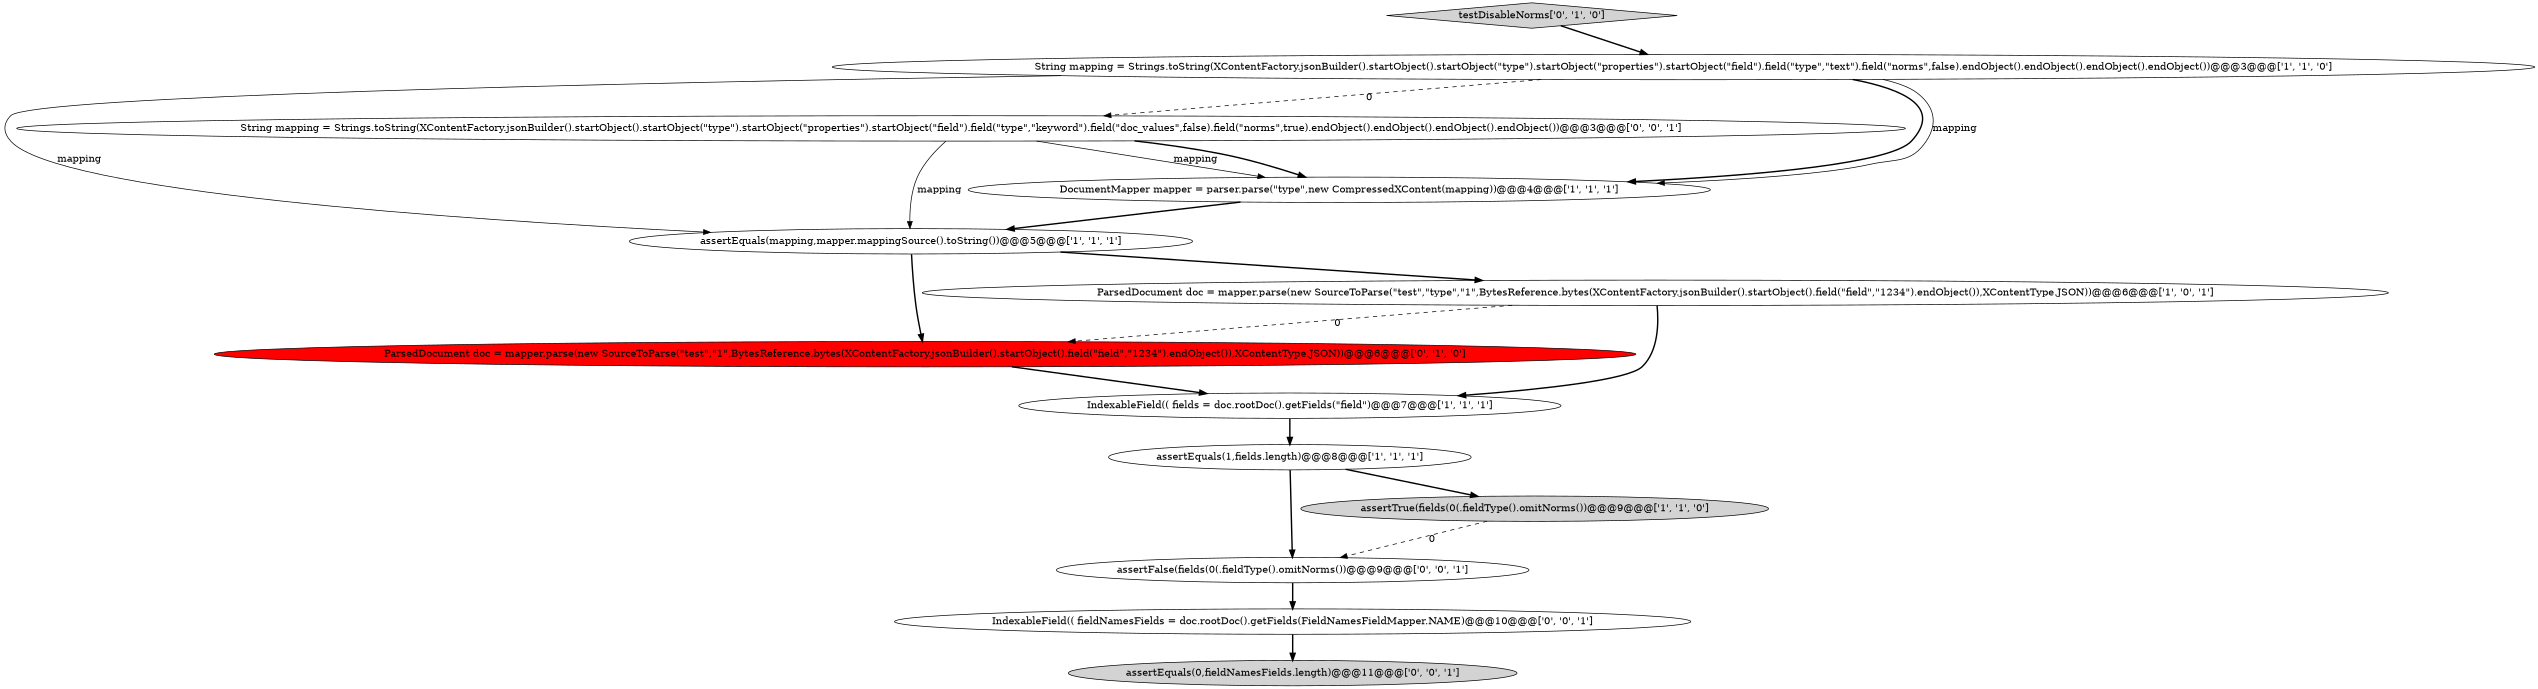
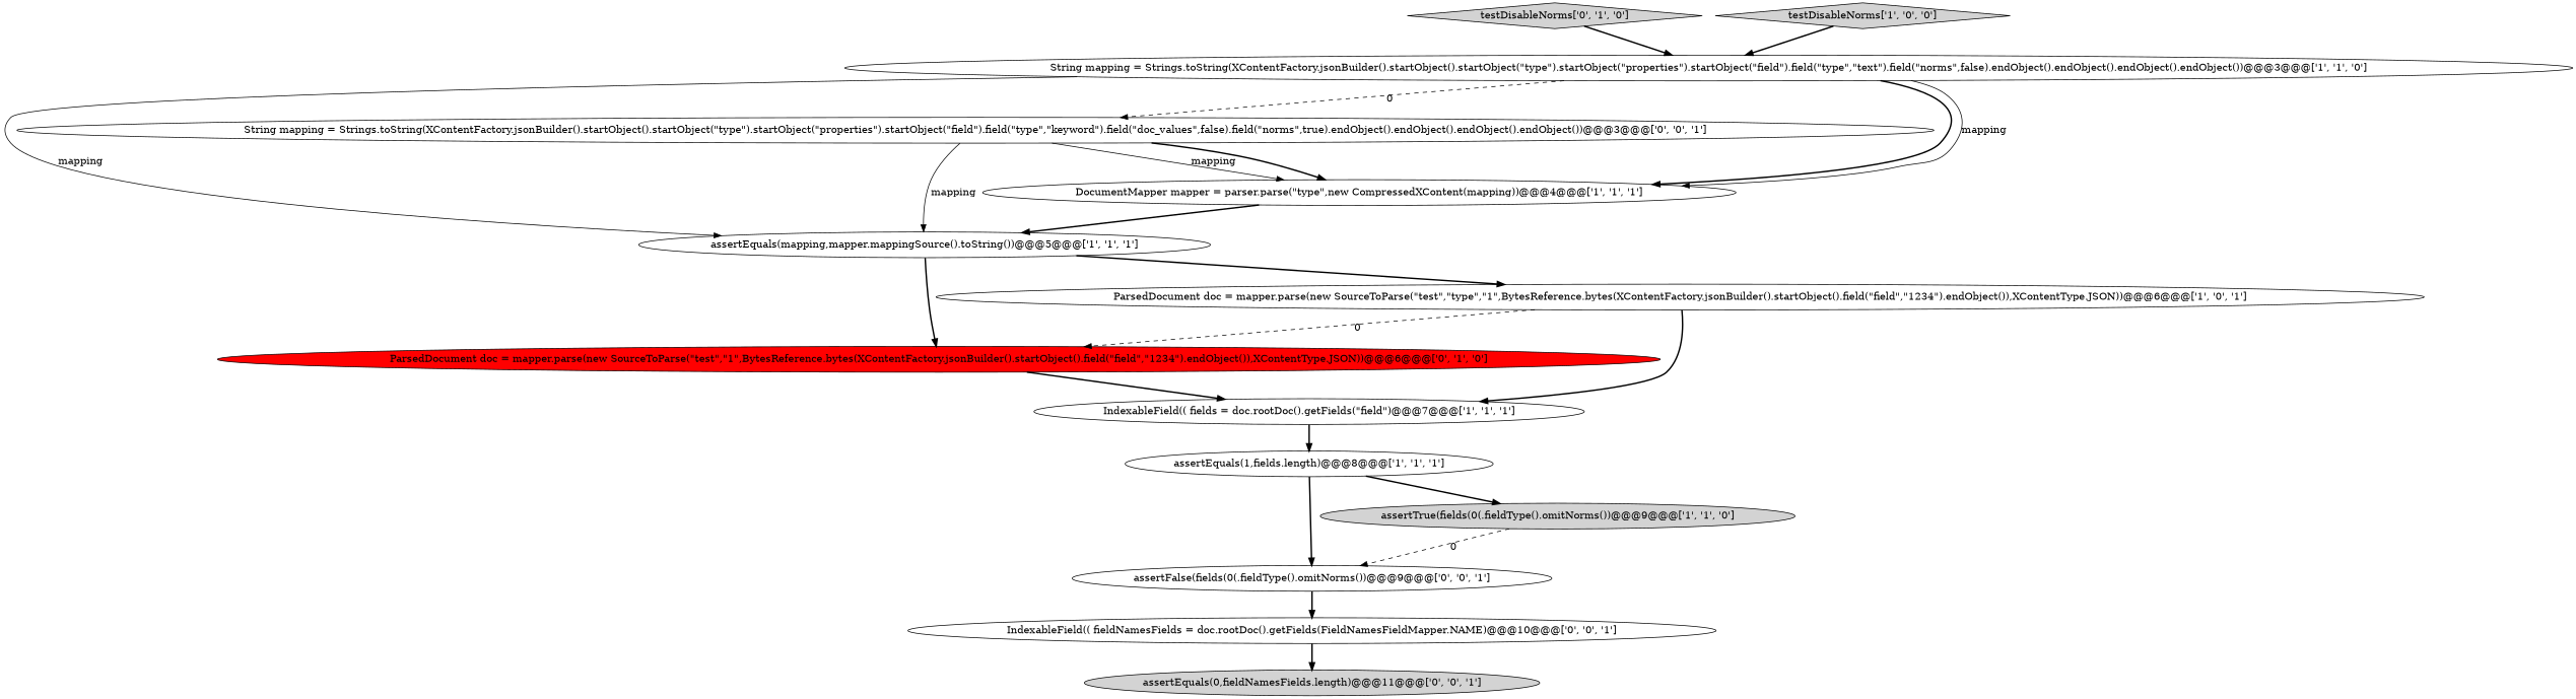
  digraph {
    node [fillcolor=white shape=ellipse style=filled]
    edge [style=bold]
    n1 [label="IndexableField(( fields = doc.rootDoc().getFields(\"field\")@@@7@@@['1', '1', '1']"]
    n2 [label="assertEquals(1,fields.length)@@@8@@@['1', '1', '1']"]
    n3 [fillcolor=lightgray label="assertTrue(fields(0(.fieldType().omitNorms())@@@9@@@['1', '1', '0']"]
    n4 [label="assertFalse(fields(0(.fieldType().omitNorms())@@@9@@@['0', '0', '1']"]
    n5 [fillcolor=red label="ParsedDocument doc = mapper.parse(new SourceToParse(\"test\",\"1\",BytesReference.bytes(XContentFactory.jsonBuilder().startObject().field(\"field\",\"1234\").endObject()),XContentType.JSON))@@@6@@@['0', '1', '0']"]
    n6 [fillcolor=lightgray label="testDisableNorms['0', '1', '0']" shape=diamond]
    n7 [label="String mapping = Strings.toString(XContentFactory.jsonBuilder().startObject().startObject(\"type\").startObject(\"properties\").startObject(\"field\").field(\"type\",\"text\").field(\"norms\",false).endObject().endObject().endObject().endObject())@@@3@@@['1', '1', '0']"]
    n8 [label="String mapping = Strings.toString(XContentFactory.jsonBuilder().startObject().startObject(\"type\").startObject(\"properties\").startObject(\"field\").field(\"type\",\"keyword\").field(\"doc_values\",false).field(\"norms\",true).endObject().endObject().endObject().endObject())@@@3@@@['0', '0', '1']"]
    n9 [label="assertEquals(mapping,mapper.mappingSource().toString())@@@5@@@['1', '1', '1']"]
    n10 [label="DocumentMapper mapper = parser.parse(\"type\",new CompressedXContent(mapping))@@@4@@@['1', '1', '1']"]
    n11 [label="IndexableField(( fieldNamesFields = doc.rootDoc().getFields(FieldNamesFieldMapper.NAME)@@@10@@@['0', '0', '1']"]
    n12 [fillcolor=lightgray label="assertEquals(0,fieldNamesFields.length)@@@11@@@['0', '0', '1']"]
+   n13 [fillcolor=lightgray label="testDisableNorms['1', '0', '0']" shape=diamond]
    n14 [label="ParsedDocument doc = mapper.parse(new SourceToParse(\"test\",\"type\",\"1\",BytesReference.bytes(XContentFactory.jsonBuilder().startObject().field(\"field\",\"1234\").endObject()),XContentType.JSON))@@@6@@@['1', '0', '1']"]
    n1 -> n2
    n2 -> n3
    n2 -> n4
    n3 -> n4 [label=0 style=dashed]
    n4 -> n11
    n5 -> n1
    n6 -> n7
    n7 -> n8 [label=0 style=dashed]
    n7 -> n9 [label=mapping style=solid]
    n7 -> n10
    n7 -> n10 [label=mapping style=solid]
    n8 -> n9 [label=mapping style=solid]
    n8 -> n10 [label=mapping style=solid]
    n8 -> n10
    n9 -> n5
    n9 -> n14
    n10 -> n9
    n11 -> n12
+   n13 -> n7
    n14 -> n1
    n14 -> n5 [label=0 style=dashed]
  }
